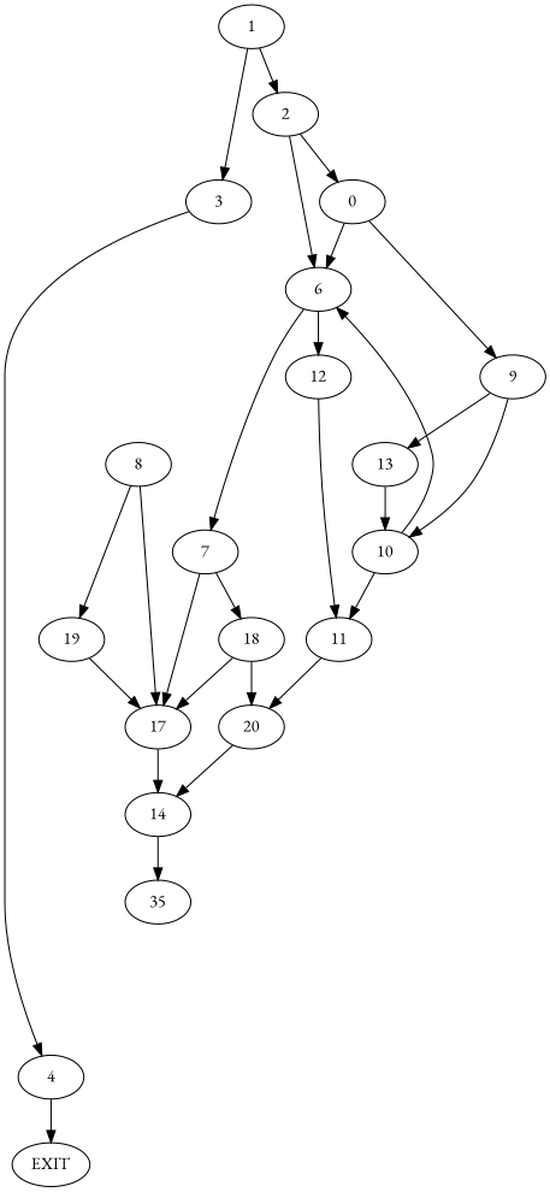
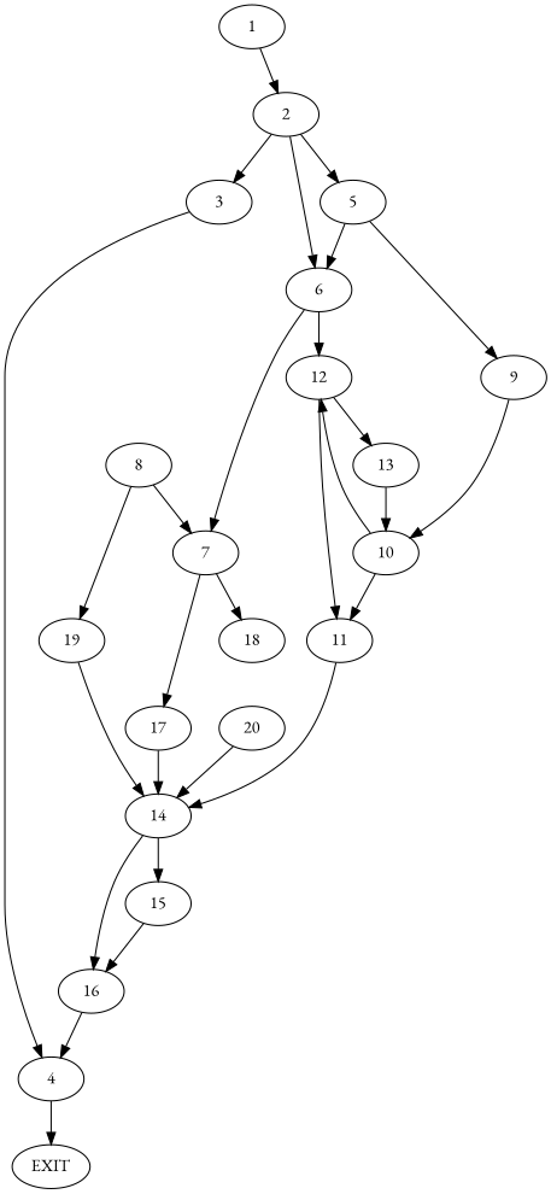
  digraph {
    fontname="EB Garamond"
    node [fontname="EB Garamond"]
    edge [fontname="EB Garamond"]
    1
    2
    3
    n4 [label=EXIT]
-   5 [label=0]
+   5
    6
    4
    9
    7
    12
    10
    17
    18
    8
    19
    14
    20
    11
    13
-   15 [label=35]
+   15
+   16
    1 -> 2
-   1 -> 3
+   2 -> 3
    2 -> 5
    2 -> 6
    3 -> 4
    5 -> 6
    5 -> 9
    6 -> 7
    6 -> 12
    4 -> n4
    9 -> 10
    7 -> 17
    7 -> 18
    12 -> 11
-   9 -> 13
-   10 -> 6
+   12 -> 13
+   10 -> 12
    10 -> 11
    17 -> 14
-   18 -> 17
-   18 -> 20
-   8 -> 17
+   8 -> 7
    8 -> 19
-   19 -> 17
+   19 -> 14
    14 -> 15
+   14 -> 16
    20 -> 14
-   11 -> 20
+   11 -> 14
    13 -> 10
+   15 -> 16
+   16 -> 4
  }
